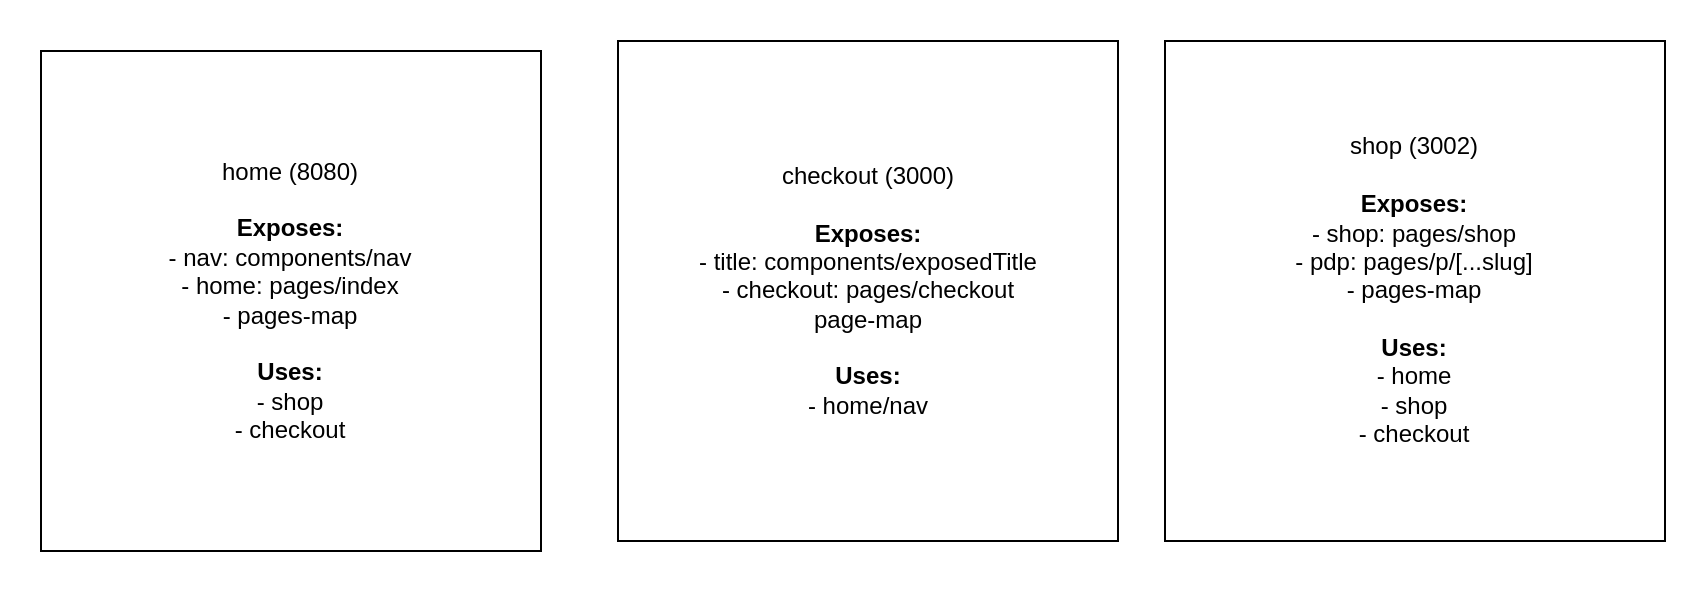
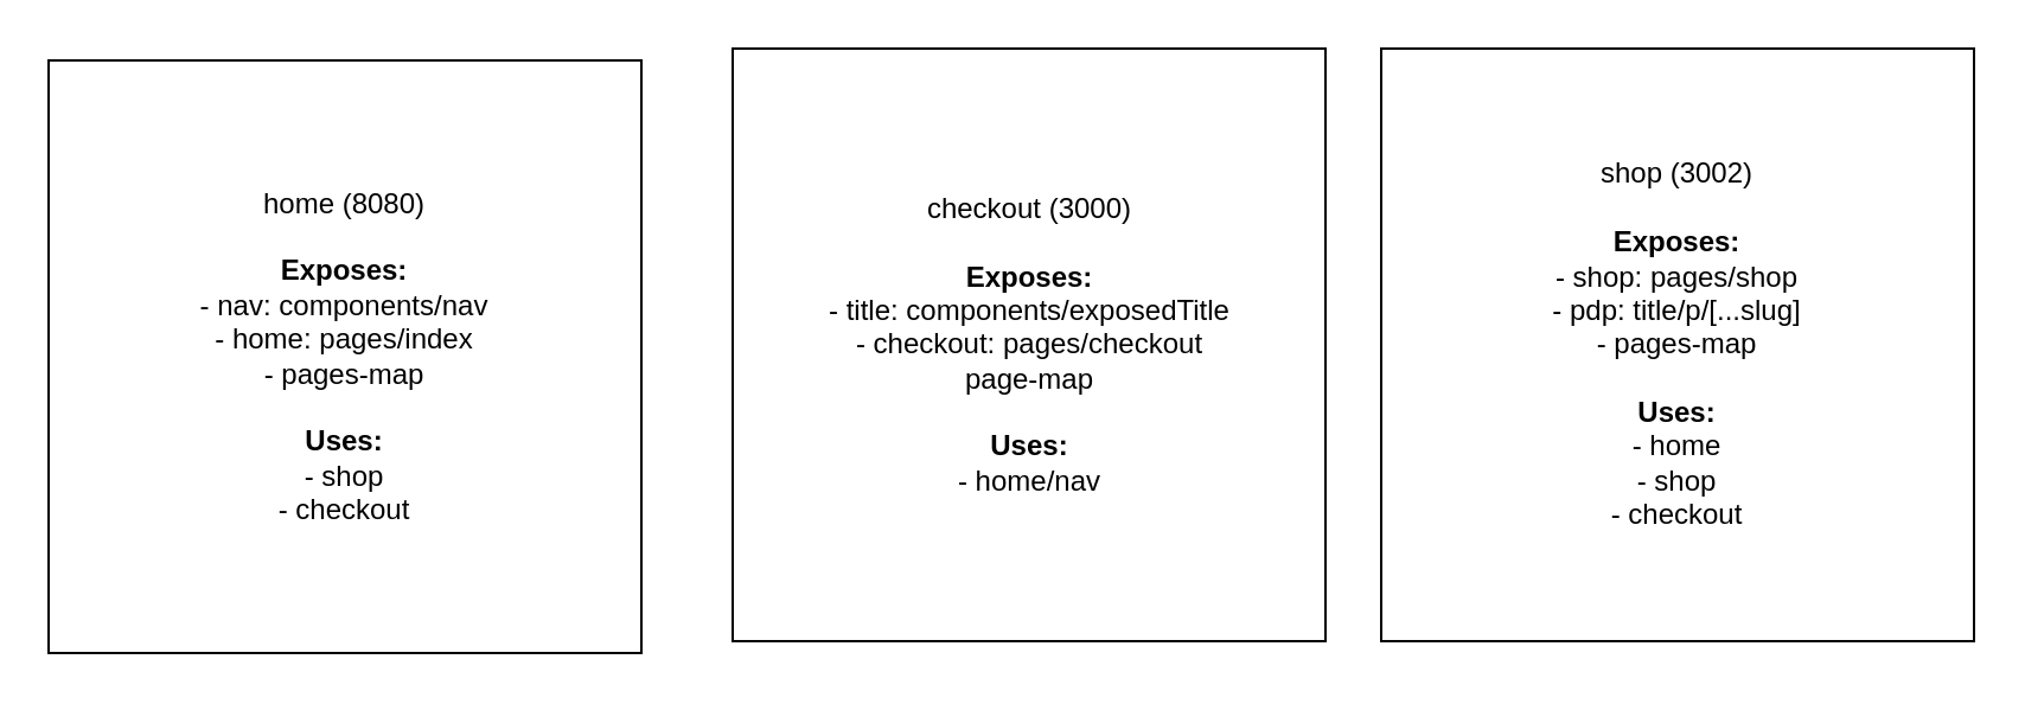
  <mxCell id="0" />
  <mxCell id="1" parent="0" />
  <mxCell id="2" value="home (8080)&lt;br&gt;&lt;br&gt;&lt;b&gt;Exposes:&lt;/b&gt;&lt;br&gt;- nav: components/nav&lt;br&gt;- home: pages/index&lt;br&gt;- pages-map&lt;br&gt;&lt;br&gt;&lt;b&gt;Uses:&lt;/b&gt;&lt;br&gt;- shop&lt;br&gt;- checkout" style="whiteSpace=wrap;html=1;aspect=fixed;" parent="1" vertex="1"><mxGeometry x="20" y="25" width="250" height="250" as="geometry" /></mxCell>
  <mxCell id="3" value="checkout (3000)&lt;br&gt;&lt;br&gt;&lt;b&gt;Exposes:&lt;br&gt;&lt;/b&gt;- title: components/exposedTitle&lt;br&gt;- checkout: pages/checkout&lt;br&gt;page-map&lt;br&gt;&lt;br&gt;&lt;b&gt;Uses:&lt;/b&gt;&lt;br&gt;- home/nav" style="whiteSpace=wrap;html=1;aspect=fixed;" parent="1" vertex="1"><mxGeometry x="308.5" y="20" width="250" height="250" as="geometry" /></mxCell>
- <mxCell id="4" value="shop (3002)&lt;br&gt;&lt;br&gt;&lt;b&gt;Exposes:&lt;br&gt;&lt;/b&gt;- shop: pages/shop&lt;br&gt;- pdp: pages/p/[...slug]&lt;br&gt;- pages-map&lt;br&gt;&lt;br&gt;&lt;b&gt;Uses:&lt;br&gt;&lt;/b&gt;- home&lt;br&gt;- shop&lt;br&gt;- checkout" style="whiteSpace=wrap;html=1;aspect=fixed;" parent="1" vertex="1"><mxGeometry x="582" y="20" width="250" height="250" as="geometry" /></mxCell>
+ <mxCell id="4" value="shop (3002)&lt;br&gt;&lt;br&gt;&lt;b&gt;Exposes:&lt;br&gt;&lt;/b&gt;- shop: pages/shop&lt;br&gt;- pdp: title/p/[...slug]&lt;br&gt;- pages-map&lt;br&gt;&lt;br&gt;&lt;b&gt;Uses:&lt;br&gt;&lt;/b&gt;- home&lt;br&gt;- shop&lt;br&gt;- checkout" style="whiteSpace=wrap;html=1;aspect=fixed;" parent="1" vertex="1"><mxGeometry x="582" y="20" width="250" height="250" as="geometry" /></mxCell>
